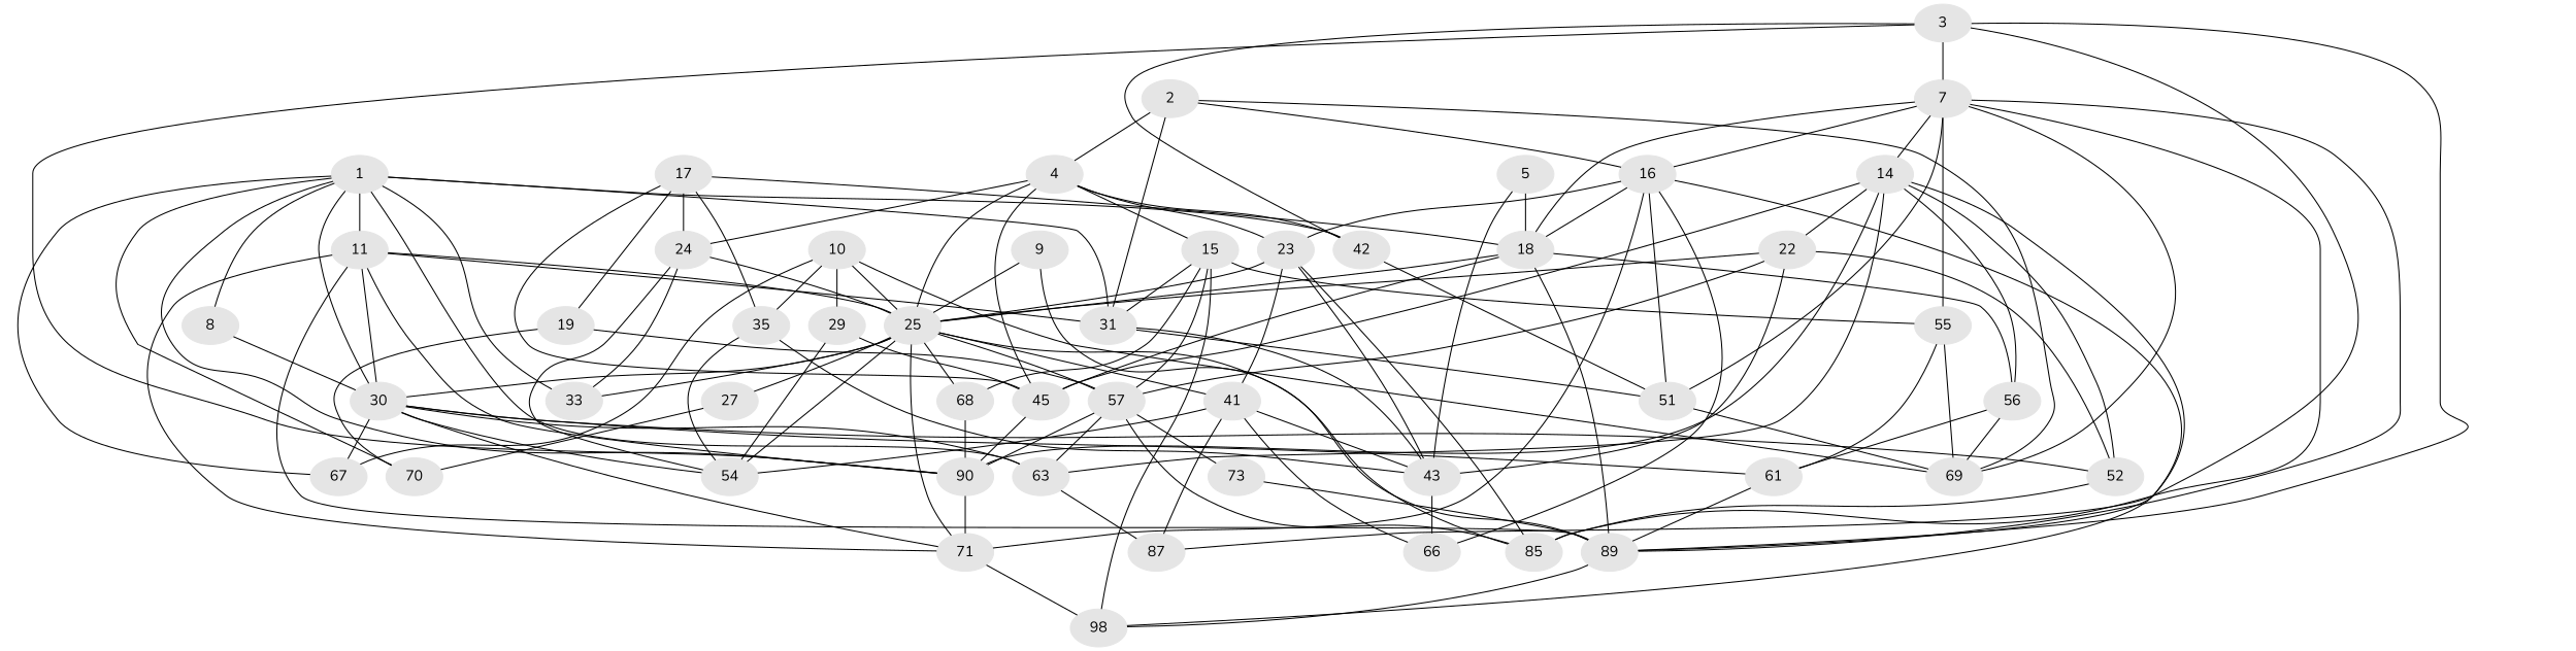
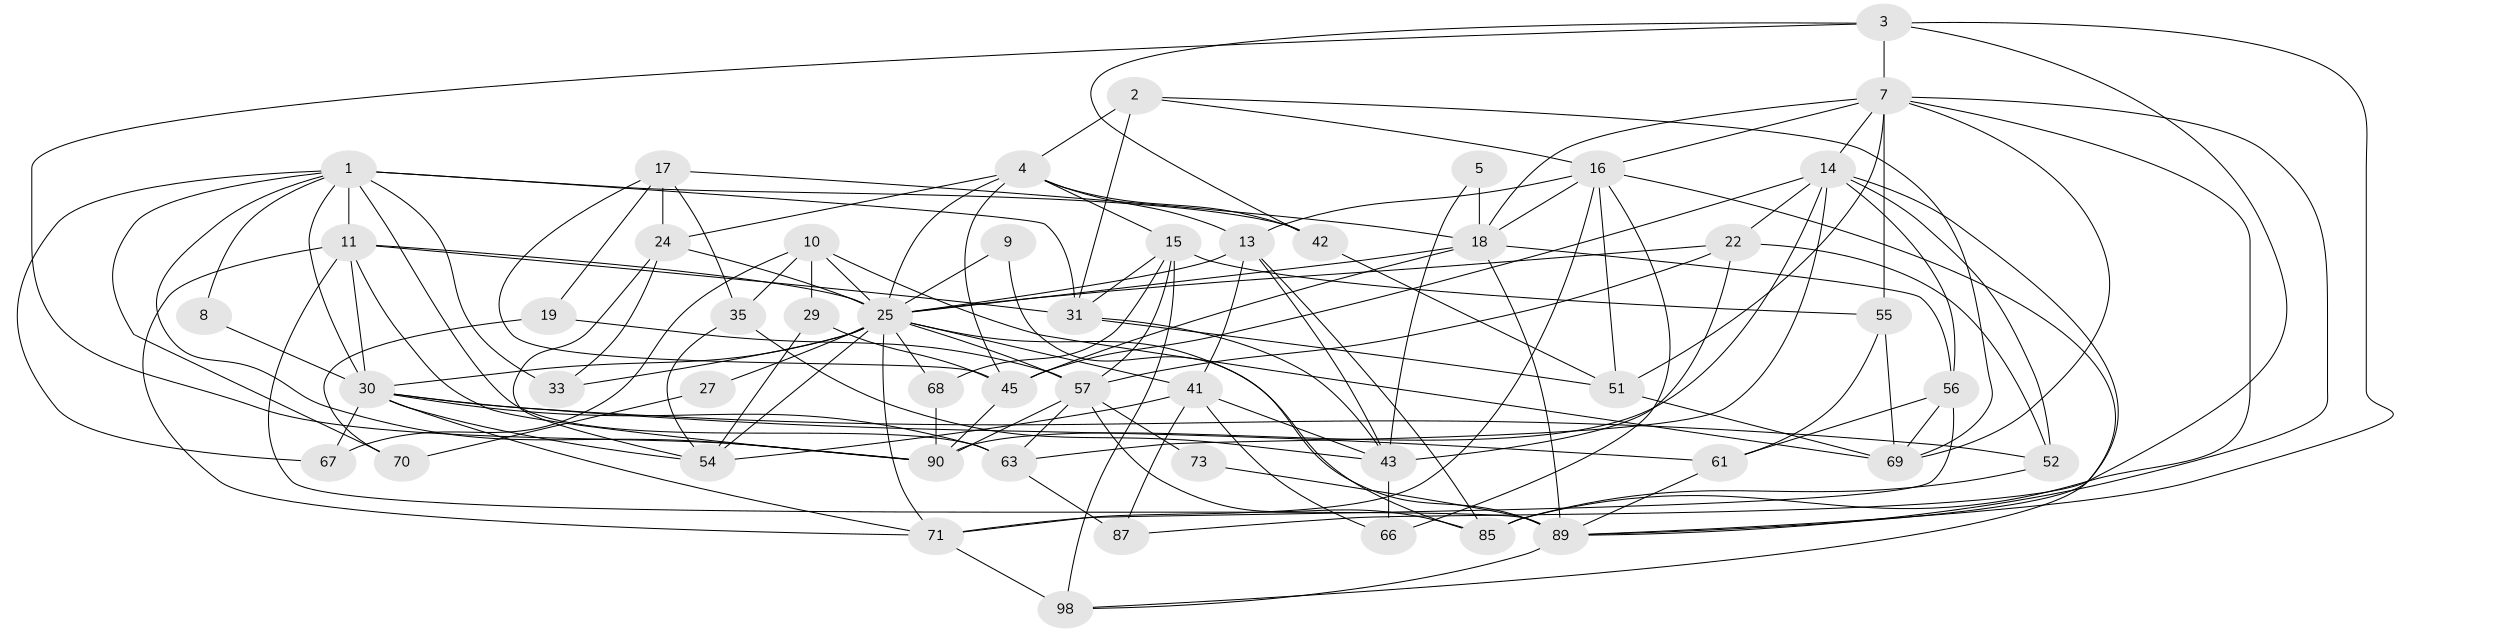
  graph {
    fontname=Nunito
    node [color=gray90 fontname=Nunito style=filled]
    edge [fontname=Nunito]
    1 [super="+58+49+12"]
    8
    11 [super="+64+38"]
    30 [super="+88"]
    31 [super="+91"]
    33 [super="+36"]
    42
    63
    67
    70
    90
    89 [super="+93"]
    25 [super="+59+39+74"]
    71 [super="+78"]
    52
    54 [super="+65+79"]
    61
    43 [super="+44"]
    51
    87
    2 [super="+26"]
    4 [super="+21"]
    16 [super="+62"]
    69 [super="+82"]
    15 [super="+50+34"]
-   23 [super="+48"]
+   23 [super="+48" label=13]
    24 [super="+81"]
    45 [super="+96+53"]
    18 [super="+28+77+86"]
    98
    66 [super="+76"]
    3 [super="+6+37"]
    7 [super="+97+75+60"]
    14 [super="+20"]
    55 [super="+95"]
    85
    68 [super="+83"]
    57 [super="+72"]
    41 [super="+94"]
    27
    56 [super="+92"]
    5
    22 [super="+47"]
    9
    10 [super="+13"]
    29
    35 [super="+80"]
    73
    17
    19
    1 -- 8
    1 -- 11
    1 -- 30
    1 -- 31
    1 -- 33 [weight=2]
    1 -- 42
    1 -- 63
    1 -- 67
    1 -- 70
    1 -- 90
    8 -- 30
    11 -- 30
    11 -- 31
    11 -- 90
    11 -- 89
    11 -- 25
    11 -- 71
    30 -- 63
    30 -- 67
    30 -- 71
    30 -- 52
    30 -- 54
    30 -- 61
    31 -- 43
    31 -- 51
    42 -- 51
    63 -- 87
    89 -- 98
    25 -- 30
    25 -- 33 [weight=2]
    25 -- 89
    25 -- 71
    25 -- 54
    25 -- 68
    25 -- 57
    25 -- 41
    25 -- 27
    71 -- 98
    52 -- 85
    61 -- 89
    43 -- 66 [weight=2]
    51 -- 69
    2 -- 31 [weight=2]
    2 -- 4
    2 -- 16
    2 -- 69
    4 -- 42
    4 -- 25
    4 -- 15
    4 -- 23
    4 -- 24
    4 -- 45
    16 -- 71
    16 -- 51
    16 -- 23
    16 -- 18
    16 -- 98
    16 -- 66
    15 -- 31
    15 -- 98 [weight=2]
    15 -- 55
    15 -- 68
    15 -- 57
    23 -- 25
    23 -- 43
    23 -- 85
    23 -- 41
    24 -- 33
    24 -- 25
    24 -- 54
    45 -- 90 [weight=2]
    18 -- 89 [weight=2]
    18 -- 25 [weight=3]
    18 -- 45
    18 -- 56
    3 -- 42
    3 -- 90
    3 -- 89
    3 -- 87
    3 -- 7
    7 -- 89
    7 -- 51
    7 -- 16
    7 -- 69
    7 -- 18
    7 -- 14 [weight=2]
    7 -- 55
    7 -- 85
    14 -- 63
    14 -- 90
    14 -- 89
    14 -- 52
    14 -- 45
    14 -- 56
    14 -- 22
    55 -- 61
    55 -- 69
    68 -- 90
    57 -- 63
    57 -- 90
    57 -- 85
    57 -- 73
    41 -- 54
    41 -- 43
    41 -- 87
    41 -- 66
    27 -- 70
-   90 -- 71
+   56 -- 71
    56 -- 61
    56 -- 69
    5 -- 43
    5 -- 18 [weight=2]
    22 -- 25
    22 -- 52
    22 -- 43
    22 -- 57
    9 -- 25
    9 -- 85
    10 -- 67
    10 -- 25
    10 -- 69
    10 -- 29
    10 -- 35
    29 -- 54
    29 -- 45
    35 -- 54
    35 -- 43
    73 -- 89
    17 -- 24
    17 -- 45
    17 -- 18
    17 -- 35
    17 -- 19
    19 -- 70
    19 -- 57
  }
